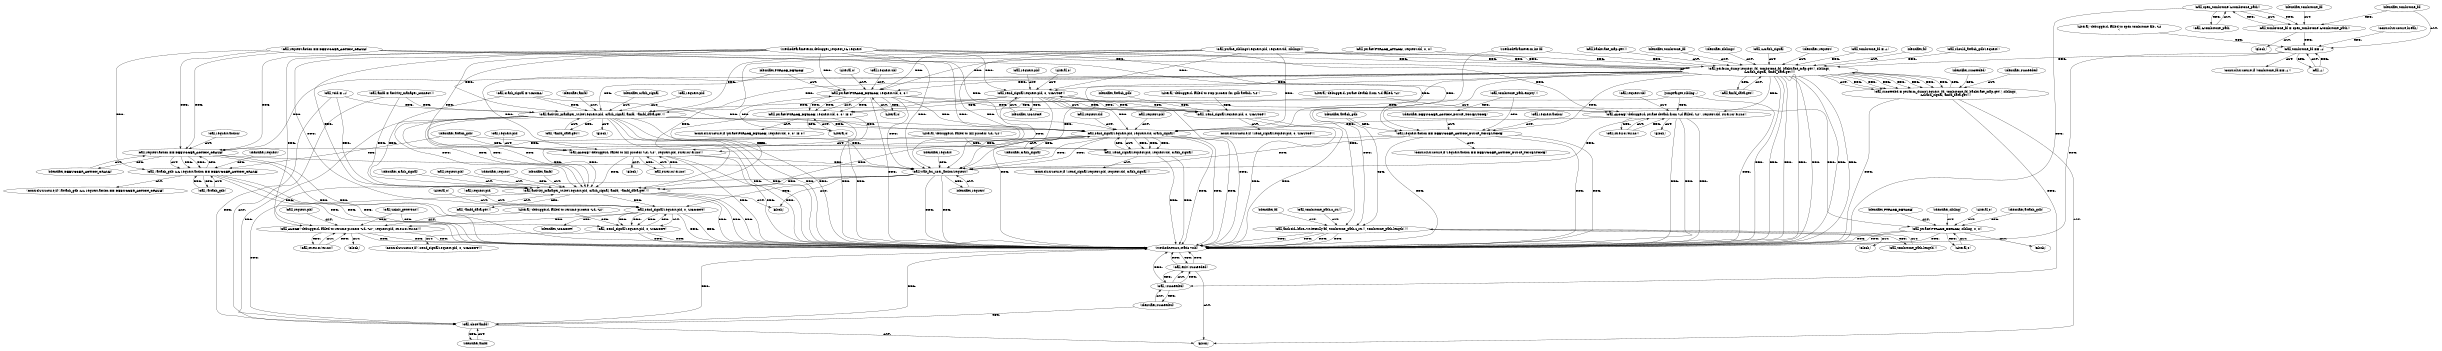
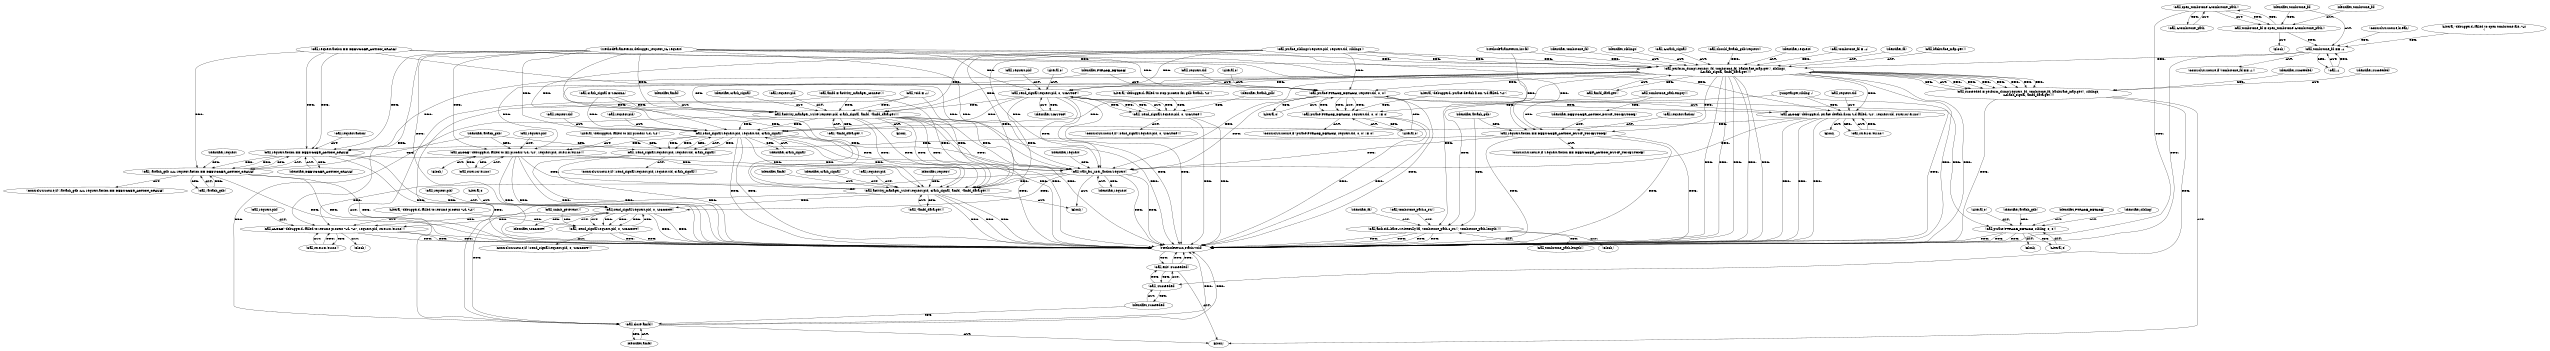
  digraph {
    n1 [label="(Call,open_tombstone(&tombstone_path))"]
    n2 [label="(Call,tombstone_fd = open_tombstone(&tombstone_path))"]
    n3 [label="(Call,&tombstone_path)"]
    n4 [label="(MethodReturn,static void)"]
    n5 [label="(Call,tombstone_fd == -1)"]
    n6 [label="(Block,)"]
    n7 [label="(Call,exit(!succeeded))"]
    n8 [label="(Call,perform_dump(request, fd, tombstone_fd, backtrace_map.get(), siblings,\n &crash_signal, amfd_data.get()))"]
    n9 [label="(ControlStructure,if (tombstone_fd == -1))"]
    n10 [label="(Call,-1)"]
    n11 [label="(Call,succeeded = perform_dump(request, fd, tombstone_fd, backtrace_map.get(), siblings,\n &crash_signal, amfd_data.get()))"]
    n12 [label="(Call,request.action == DEBUGGER_ACTION_DUMP_TOMBSTONE)"]
    n13 [label="(Call,request.action == DEBUGGER_ACTION_CRASH)"]
    n14 [label="(Call,wait_for_user_action(request))"]
    n15 [label="(Call,android::base::WriteFully(fd, tombstone_path.c_str(), tombstone_path.length()))"]
    n16 [label="(Call,send_signal(request.pid, 0, SIGSTOP))"]
    n17 [label="(Call,activity_manager_write(request.pid, crash_signal, amfd, *amfd_data.get()))"]
    n18 [label="(Call,send_signal(request.pid, request.tid, crash_signal))"]
    n19 [label="(Call,ALOGE(\"debuggerd: failed to kill process %d: %s\", request.pid, strerror(errno)))"]
    n20 [label="(Call,ptrace(PTRACE_DETACH, request.tid, 0, 0))"]
    n21 [label="(Call,ALOGE(\"debuggerd: ptrace detach from %d failed: %s\", request.tid, strerror(errno)))"]
    n22 [label="(Call,amfd_data.get())"]
    n23 [label="(Call,!succeeded)"]
    n24 [label="(Block,)"]
    n25 [label="(ControlStructure,if (request.action == DEBUGGER_ACTION_DUMP_TOMBSTONE))"]
    n26 [label="(Call,!attach_gdb && request.action == DEBUGGER_ACTION_CRASH)"]
    n27 [label="(Identifier,DEBUGGER_ACTION_CRASH)"]
    n28 [label="(Call,activity_manager_write(request.pid, crash_signal, amfd, *amfd_data.get()))"]
    n29 [label="(Call,send_signal(request.pid, 0, SIGCONT))"]
    n30 [label="(Call,ALOGE(\"debuggerd: failed to resume process %d: %s\", request.pid, strerror(errno)))"]
    n31 [label="(Identifier,request)"]
    n32 [label="(Block,)"]
    n33 [label="(Block,)"]
    n34 [label="(Call,tombstone_path.length())"]
    n35 [label="(Call,!send_signal(request.pid, 0, SIGSTOP))"]
    n36 [label="(Identifier,SIGSTOP)"]
    n37 [label="(Call,close(amfd))"]
    n38 [label="(Block,)"]
    n39 [label="(Call,*amfd_data.get())"]
    n40 [label="(Call,!send_signal(request.pid, request.tid, crash_signal))"]
    n41 [label="(Identifier,crash_signal)"]
    n42 [label="(Block,)"]
    n43 [label="(Call,strerror(errno))"]
    n44 [label="(Call,ptrace(PTRACE_DETACH, request.tid, 0, 0) != 0)"]
    n45 [label="(Call,ptrace(PTRACE_DETACH, sibling, 0, 0))"]
    n46 [label="(Literal,0)"]
    n47 [label="(Block,)"]
    n48 [label="(Call,strerror(errno))"]
    n49 [label="(Identifier,succeeded)"]
    n50 [label="(Identifier,DEBUGGER_ACTION_DUMP_TOMBSTONE)"]
    n51 [label="(ControlStructure,if (!attach_gdb && request.action == DEBUGGER_ACTION_CRASH))"]
    n52 [label="(Call,!attach_gdb)"]
    n53 [label="(Call,*amfd_data.get())"]
    n54 [label="(Call,!send_signal(request.pid, 0, SIGCONT))"]
    n55 [label="(Identifier,SIGCONT)"]
    n56 [label="(Call,strerror(errno))"]
    n57 [label="(Block,)"]
    n58 [label="(Identifier,amfd)"]
    n59 [label="(ControlStructure,if (!send_signal(request.pid, 0, SIGCONT)))"]
    n60 [label="(ControlStructure,if (!send_signal(request.pid, 0, SIGSTOP)))"]
    n61 [label="(ControlStructure,if (!send_signal(request.pid, request.tid, crash_signal)))"]
    n62 [label="(Literal,0)"]
    n63 [label="(ControlStructure,if (ptrace(PTRACE_DETACH, request.tid, 0, 0) != 0))"]
    n64 [label="(Literal,0)"]
    n65 [label="(Block,)"]
    n66 [label="(Call,crash_signal = SIGKILL)"]
    n67 [label="(Literal,\"debuggerd: failed to open tombstone file: %s\n\")"]
    n68 [label="(Identifier,amfd)"]
    n69 [label="(Call,should_attach_gdb(request))"]
    n70 [label="(Identifier,amfd)"]
    n71 [label="(Identifier,request)"]
    n72 [label="(Literal,\"debuggerd: ptrace detach from %d failed: %s\")"]
    n73 [label="(Identifier,succeeded)"]
    n74 [label="(Literal,\"debuggerd: failed to stop process for gdb attach: %s\")"]
    n75 [label="(Identifier,attach_gdb)"]
    n76 [label="(Literal,0)"]
    n77 [label="(Call,tombstone_fd = -1)"]
    n78 [label="(Call,request.pid)"]
    n79 [label="(Identifier,crash_signal)"]
    n80 [label="(Call,request.pid)"]
    n81 [label="(Call,request.action)"]
    n82 [label="(Identifier,fd)"]
    n83 [label="(Identifier,tombstone_fd)"]
    n84 [label="(Call,uninit_getevent())"]
    n85 [label="(Identifier,attach_gdb)"]
    n86 [label="(Literal,0)"]
-   n87 [label="(Call,ptrace(PTRACE_ATTACH, request.tid, 0, 0))"]
    n88 [label="(Literal,0)"]
    n89 [label="(Call,request.pid)"]
    n90 [label="(Identifier,PTRACE_DETACH)"]
    n91 [label="(Call,request.pid)"]
    n92 [label="(Identifier,request)"]
    n93 [label="(Identifier,crash_signal)"]
    n94 [label="(Call,request.tid)"]
    n95 [label="(Literal,\"debuggerd: failed to kill process %d: %s\")"]
    n96 [label="(Call,request.pid)"]
    n97 [label="(ControlStructure,break;)"]
    n98 [label="(Call,backtrace_map.get())"]
    n99 [label="(Identifier,attach_gdb)"]
    n100 [label="(Identifier,tombstone_fd)"]
    n101 [label="(Call,request.pid)"]
    n102 [label="(Call,request.pid)"]
    n103 [label="(Call,request.tid)"]
    n104 [label="(Call,request.tid)"]
    n105 [label="(Call,void = -1)"]
    n106 [label="(Identifier,succeeded)"]
    n107 [label="(Call,tombstone_path.c_str())"]
    n108 [label="(Identifier,fd)"]
    n109 [label="(Identifier,siblings)"]
    n110 [label="(Call,request.action)"]
    n111 [label="(Call,request.action == DEBUGGER_ACTION_CRASH)"]
    n112 [label="(Call,ptrace_siblings(request.pid, request.tid, siblings))"]
    n113 [label="(Identifier,sibling)"]
    n114 [label="(Call,&crash_signal)"]
    n115 [label="(JumpTarget,sibling :)"]
    n116 [label="(MethodParameterIn,debugger_request_t& request)"]
    n117 [label="(Call,amfd = activity_manager_connect())"]
    n118 [label="(Call,tombstone_path.empty())"]
    n119 [label="(Identifier,request)"]
    n120 [label="(MethodParameterIn,int fd)"]
    n121 [label="(Identifier,tombstone_fd)"]
    n122 [label="(Literal,0)"]
    n123 [label="(Identifier,request)"]
    n124 [label="(Identifier,PTRACE_DETACH)"]
    n125 [label="(Identifier,attach_gdb)"]
    n126 [label="(Literal,\"debuggerd: failed to resume process %d: %s\")"]
    n1 -> n2 [label="AST: "]
    n1 -> n2 [label="DDG: "]
    n1 -> n3 [label="CFG: "]
    n1 -> n4 [label="DDG: "]
    n2 -> n1 [label="CFG: "]
    n2 -> n5 [label="DDG: "]
    n2 -> n6 [label="AST: "]
    n3 -> n1 [label="AST: "]
    n4 -> n7 [label="CFG: "]
    n5 -> n4 [label="DDG: "]
    n5 -> n8 [label="DDG: "]
    n5 -> n9 [label="AST: "]
    n5 -> n10 [label="CFG: "]
    n7 -> n4 [label="DDG: "]
    n7 -> n4 [label="DDG: "]
    n7 -> n23 [label="CFG: "]
    n7 -> n24 [label="AST: "]
    n8 -> n4 [label="DDG: "]
    n8 -> n4 [label="DDG: "]
    n8 -> n4 [label="DDG: "]
    n8 -> n4 [label="DDG: "]
    n8 -> n4 [label="DDG: "]
    n8 -> n4 [label="DDG: "]
    n8 -> n4 [label="DDG: "]
    n8 -> n11 [label="AST: "]
    n8 -> n11 [label="DDG: "]
    n8 -> n11 [label="DDG: "]
    n8 -> n11 [label="DDG: "]
    n8 -> n11 [label="DDG: "]
    n8 -> n11 [label="DDG: "]
    n8 -> n11 [label="DDG: "]
    n8 -> n11 [label="DDG: "]
    n8 -> n12 [label="DDG: "]
    n8 -> n13 [label="DDG: "]
    n8 -> n14 [label="DDG: "]
    n8 -> n15 [label="DDG: "]
    n8 -> n16 [label="DDG: "]
    n8 -> n17 [label="DDG: "]
    n8 -> n18 [label="DDG: "]
    n8 -> n19 [label="DDG: "]
    n8 -> n20 [label="DDG: "]
    n8 -> n21 [label="DDG: "]
    n8 -> n22 [label="CFG: "]
    n10 -> n5 [label="AST: "]
    n10 -> n5 [label="DDG: "]
    n11 -> n4 [label="DDG: "]
    n11 -> n8 [label="CFG: "]
    n11 -> n23 [label="DDG: "]
    n11 -> n24 [label="AST: "]
    n12 -> n4 [label="DDG: "]
    n12 -> n4 [label="DDG: "]
    n12 -> n4 [label="DDG: "]
    n12 -> n13 [label="DDG: "]
    n12 -> n14 [label="DDG: "]
    n12 -> n25 [label="AST: "]
    n13 -> n4 [label="DDG: "]
    n13 -> n4 [label="DDG: "]
    n13 -> n14 [label="DDG: "]
    n13 -> n26 [label="AST: "]
    n13 -> n26 [label="DDG: "]
    n13 -> n26 [label="DDG: "]
    n13 -> n27 [label="CFG: "]
    n14 -> n4 [label="DDG: "]
    n14 -> n4 [label="DDG: "]
    n14 -> n28 [label="DDG: "]
    n14 -> n29 [label="DDG: "]
    n14 -> n30 [label="DDG: "]
    n14 -> n31 [label="CFG: "]
    n14 -> n32 [label="AST: "]
    n15 -> n4 [label="DDG: "]
    n15 -> n4 [label="DDG: "]
    n15 -> n4 [label="DDG: "]
    n15 -> n4 [label="DDG: "]
    n15 -> n33 [label="AST: "]
    n15 -> n34 [label="CFG: "]
    n16 -> n4 [label="DDG: "]
    n16 -> n4 [label="DDG: "]
    n16 -> n14 [label="DDG: "]
    n16 -> n17 [label="DDG: "]
    n16 -> n18 [label="DDG: "]
    n16 -> n28 [label="DDG: "]
    n16 -> n35 [label="AST: "]
    n16 -> n35 [label="DDG: "]
    n16 -> n35 [label="DDG: "]
    n16 -> n35 [label="DDG: "]
    n16 -> n36 [label="CFG: "]
    n17 -> n4 [label="DDG: "]
    n17 -> n4 [label="DDG: "]
    n17 -> n4 [label="DDG: "]
    n17 -> n4 [label="DDG: "]
    n17 -> n14 [label="DDG: "]
    n17 -> n18 [label="DDG: "]
    n17 -> n18 [label="DDG: "]
    n17 -> n28 [label="DDG: "]
    n17 -> n28 [label="DDG: "]
    n17 -> n28 [label="DDG: "]
    n17 -> n28 [label="DDG: "]
    n17 -> n37 [label="DDG: "]
    n17 -> n38 [label="AST: "]
    n17 -> n39 [label="CFG: "]
    n18 -> n4 [label="DDG: "]
    n18 -> n4 [label="DDG: "]
    n18 -> n4 [label="DDG: "]
    n18 -> n14 [label="DDG: "]
    n18 -> n14 [label="DDG: "]
    n18 -> n19 [label="DDG: "]
    n18 -> n28 [label="DDG: "]
    n18 -> n28 [label="DDG: "]
    n18 -> n40 [label="AST: "]
    n18 -> n40 [label="DDG: "]
    n18 -> n40 [label="DDG: "]
    n18 -> n40 [label="DDG: "]
    n18 -> n41 [label="CFG: "]
    n19 -> n4 [label="DDG: "]
    n19 -> n4 [label="DDG: "]
    n19 -> n4 [label="DDG: "]
    n19 -> n14 [label="DDG: "]
    n19 -> n28 [label="DDG: "]
    n19 -> n42 [label="AST: "]
    n19 -> n43 [label="CFG: "]
    n20 -> n4 [label="DDG: "]
    n20 -> n14 [label="DDG: "]
    n20 -> n18 [label="DDG: "]
    n20 -> n21 [label="DDG: "]
    n20 -> n44 [label="AST: "]
    n20 -> n44 [label="DDG: "]
    n20 -> n44 [label="DDG: "]
    n20 -> n44 [label="DDG: "]
    n20 -> n45 [label="DDG: "]
    n20 -> n46 [label="CFG: "]
    n21 -> n4 [label="DDG: "]
    n21 -> n4 [label="DDG: "]
    n21 -> n4 [label="DDG: "]
    n21 -> n14 [label="DDG: "]
    n21 -> n18 [label="DDG: "]
    n21 -> n47 [label="AST: "]
    n21 -> n48 [label="CFG: "]
    n22 -> n8 [label="AST: "]
-   n23 -> n4 [label="DDG: "]
    n23 -> n7 [label="AST: "]
    n23 -> n7 [label="DDG: "]
    n23 -> n49 [label="CFG: "]
    n26 -> n4 [label="DDG: "]
    n26 -> n4 [label="DDG: "]
    n26 -> n4 [label="DDG: "]
    n26 -> n13 [label="CFG: "]
    n26 -> n51 [label="AST: "]
    n26 -> n52 [label="CFG: "]
    n27 -> n13 [label="AST: "]
    n28 -> n4 [label="DDG: "]
    n28 -> n4 [label="DDG: "]
    n28 -> n4 [label="DDG: "]
    n28 -> n29 [label="DDG: "]
    n28 -> n32 [label="AST: "]
    n28 -> n37 [label="DDG: "]
    n28 -> n53 [label="CFG: "]
    n29 -> n4 [label="DDG: "]
    n29 -> n4 [label="DDG: "]
    n29 -> n30 [label="DDG: "]
    n29 -> n54 [label="AST: "]
    n29 -> n54 [label="DDG: "]
    n29 -> n54 [label="DDG: "]
    n29 -> n54 [label="DDG: "]
    n29 -> n55 [label="CFG: "]
    n30 -> n4 [label="DDG: "]
    n30 -> n4 [label="DDG: "]
    n30 -> n4 [label="DDG: "]
    n30 -> n56 [label="CFG: "]
    n30 -> n57 [label="AST: "]
    n31 -> n14 [label="AST: "]
    n34 -> n15 [label="AST: "]
    n35 -> n4 [label="DDG: "]
    n35 -> n4 [label="DDG: "]
    n35 -> n16 [label="CFG: "]
    n35 -> n60 [label="AST: "]
    n36 -> n16 [label="AST: "]
    n37 -> n4 [label="DDG: "]
    n37 -> n4 [label="DDG: "]
    n37 -> n24 [label="AST: "]
    n37 -> n58 [label="CFG: "]
    n39 -> n17 [label="AST: "]
    n40 -> n4 [label="DDG: "]
    n40 -> n4 [label="DDG: "]
    n40 -> n18 [label="CFG: "]
    n40 -> n61 [label="AST: "]
    n41 -> n18 [label="AST: "]
    n43 -> n19 [label="AST: "]
    n43 -> n19 [label="DDG: "]
    n44 -> n4 [label="DDG: "]
    n44 -> n4 [label="DDG: "]
    n44 -> n62 [label="CFG: "]
    n44 -> n63 [label="AST: "]
    n45 -> n4 [label="DDG: "]
    n45 -> n4 [label="DDG: "]
    n45 -> n4 [label="DDG: "]
    n45 -> n64 [label="CFG: "]
    n45 -> n65 [label="AST: "]
    n46 -> n20 [label="AST: "]
    n48 -> n21 [label="AST: "]
    n48 -> n21 [label="DDG: "]
    n49 -> n23 [label="AST: "]
    n49 -> n37 [label="CFG: "]
    n50 -> n12 [label="AST: "]
    n52 -> n26 [label="AST: "]
    n52 -> n26 [label="DDG: "]
    n53 -> n28 [label="AST: "]
    n54 -> n4 [label="DDG: "]
    n54 -> n4 [label="DDG: "]
    n54 -> n29 [label="CFG: "]
    n54 -> n59 [label="AST: "]
+   n55 -> n29 [label="AST: "]
    n56 -> n30 [label="AST: "]
    n56 -> n30 [label="DDG: "]
    n58 -> n37 [label="AST: "]
    n62 -> n20 [label="CFG: "]
    n62 -> n44 [label="AST: "]
    n64 -> n45 [label="AST: "]
    n66 -> n17 [label="DDG: "]
    n66 -> n18 [label="DDG: "]
    n66 -> n28 [label="DDG: "]
    n67 -> n5 [label="CFG: "]
    n68 -> n17 [label="AST: "]
    n69 -> n8 [label="DDG: "]
    n70 -> n28 [label="AST: "]
    n71 -> n8 [label="AST: "]
    n72 -> n21 [label="AST: "]
    n72 -> n44 [label="CFG: "]
    n73 -> n11 [label="CFG: "]
    n74 -> n35 [label="CFG: "]
    n75 -> n12 [label="CFG: "]
    n75 -> n15 [label="CFG: "]
    n76 -> n20 [label="AST: "]
    n77 -> n8 [label="DDG: "]
    n78 -> n19 [label="AST: "]
    n79 -> n28 [label="AST: "]
    n80 -> n18 [label="AST: "]
    n81 -> n13 [label="AST: "]
    n82 -> n8 [label="AST: "]
    n83 -> n2 [label="CFG: "]
    n83 -> n5 [label="AST: "]
    n84 -> n30 [label="CFG: "]
    n84 -> n54 [label="CFG: "]
    n85 -> n45 [label="CFG: "]
    n86 -> n29 [label="AST: "]
-   n87 -> n8 [label="DDG: "]
-   n87 -> n20 [label="DDG: "]
    n88 -> n16 [label="AST: "]
    n89 -> n28 [label="AST: "]
    n90 -> n45 [label="AST: "]
    n91 -> n30 [label="AST: "]
    n92 -> n28 [label="CFG: "]
    n93 -> n17 [label="AST: "]
    n94 -> n18 [label="AST: "]
    n95 -> n19 [label="AST: "]
    n95 -> n40 [label="CFG: "]
    n96 -> n29 [label="AST: "]
    n97 -> n5 [label="CFG: "]
    n98 -> n8 [label="AST: "]
    n99 -> n35 [label="CFG: "]
    n100 -> n8 [label="AST: "]
    n101 -> n16 [label="AST: "]
    n102 -> n17 [label="AST: "]
    n103 -> n21 [label="AST: "]
    n104 -> n20 [label="AST: "]
    n105 -> n17 [label="DDG: "]
    n105 -> n28 [label="DDG: "]
    n105 -> n37 [label="DDG: "]
    n106 -> n11 [label="AST: "]
    n107 -> n15 [label="AST: "]
    n108 -> n15 [label="AST: "]
    n109 -> n8 [label="AST: "]
    n110 -> n12 [label="AST: "]
    n111 -> n8 [label="DDG: "]
    n111 -> n12 [label="DDG: "]
    n111 -> n13 [label="DDG: "]
    n111 -> n13 [label="DDG: "]
    n111 -> n14 [label="DDG: "]
    n111 -> n26 [label="DDG: "]
    n112 -> n8 [label="DDG: "]
    n112 -> n8 [label="DDG: "]
    n112 -> n8 [label="DDG: "]
    n112 -> n14 [label="DDG: "]
    n112 -> n16 [label="DDG: "]
    n112 -> n17 [label="DDG: "]
    n112 -> n18 [label="DDG: "]
    n112 -> n20 [label="DDG: "]
    n112 -> n28 [label="DDG: "]
    n113 -> n45 [label="AST: "]
    n114 -> n8 [label="AST: "]
    n115 -> n4 [label="DDG: "]
    n115 -> n21 [label="CFG: "]
    n115 -> n44 [label="CFG: "]
    n116 -> n8 [label="DDG: "]
    n116 -> n12 [label="DDG: "]
    n116 -> n13 [label="DDG: "]
    n116 -> n14 [label="DDG: "]
    n116 -> n16 [label="DDG: "]
    n116 -> n17 [label="DDG: "]
    n116 -> n18 [label="DDG: "]
    n116 -> n19 [label="DDG: "]
    n116 -> n20 [label="DDG: "]
    n116 -> n21 [label="DDG: "]
    n116 -> n28 [label="DDG: "]
    n116 -> n29 [label="DDG: "]
    n116 -> n30 [label="DDG: "]
    n117 -> n17 [label="DDG: "]
    n117 -> n28 [label="DDG: "]
    n117 -> n37 [label="AST: "]
    n118 -> n12 [label="CFG: "]
    n118 -> n50 [label="CFG: "]
    n119 -> n26 [label="CFG: "]
    n120 -> n8 [label="DDG: "]
    n120 -> n15 [label="DDG: "]
    n121 -> n2 [label="AST: "]
    n122 -> n45 [label="AST: "]
    n123 -> n14 [label="CFG: "]
    n124 -> n17 [label="CFG: "]
    n124 -> n20 [label="AST: "]
    n125 -> n19 [label="CFG: "]
    n125 -> n26 [label="CFG: "]
    n125 -> n40 [label="CFG: "]
    n126 -> n30 [label="AST: "]
    n126 -> n54 [label="CFG: "]
  }
